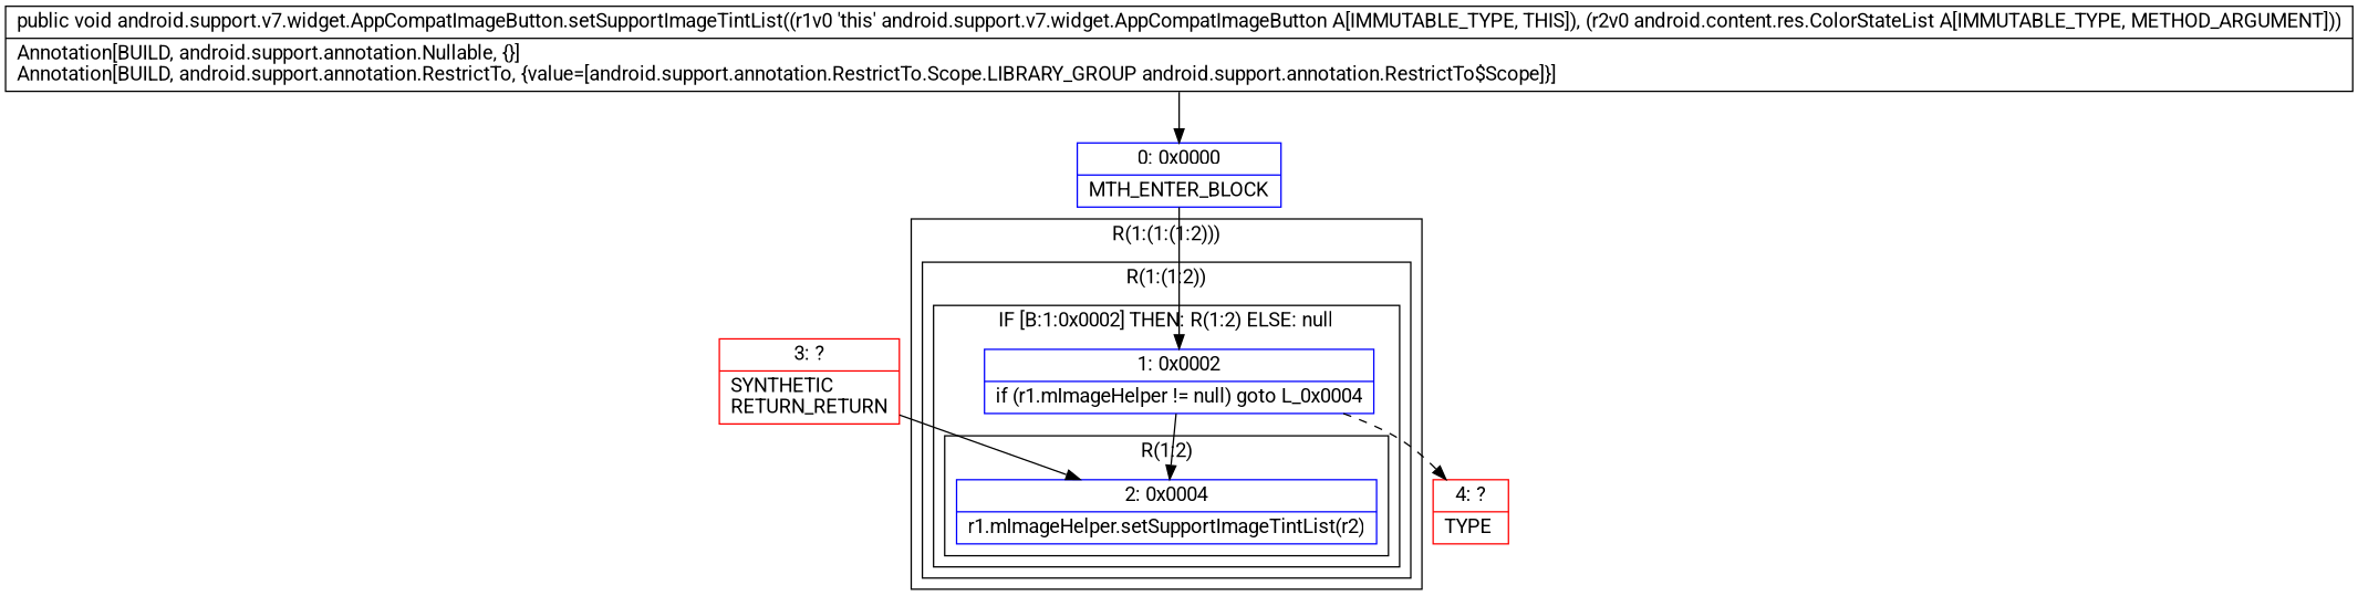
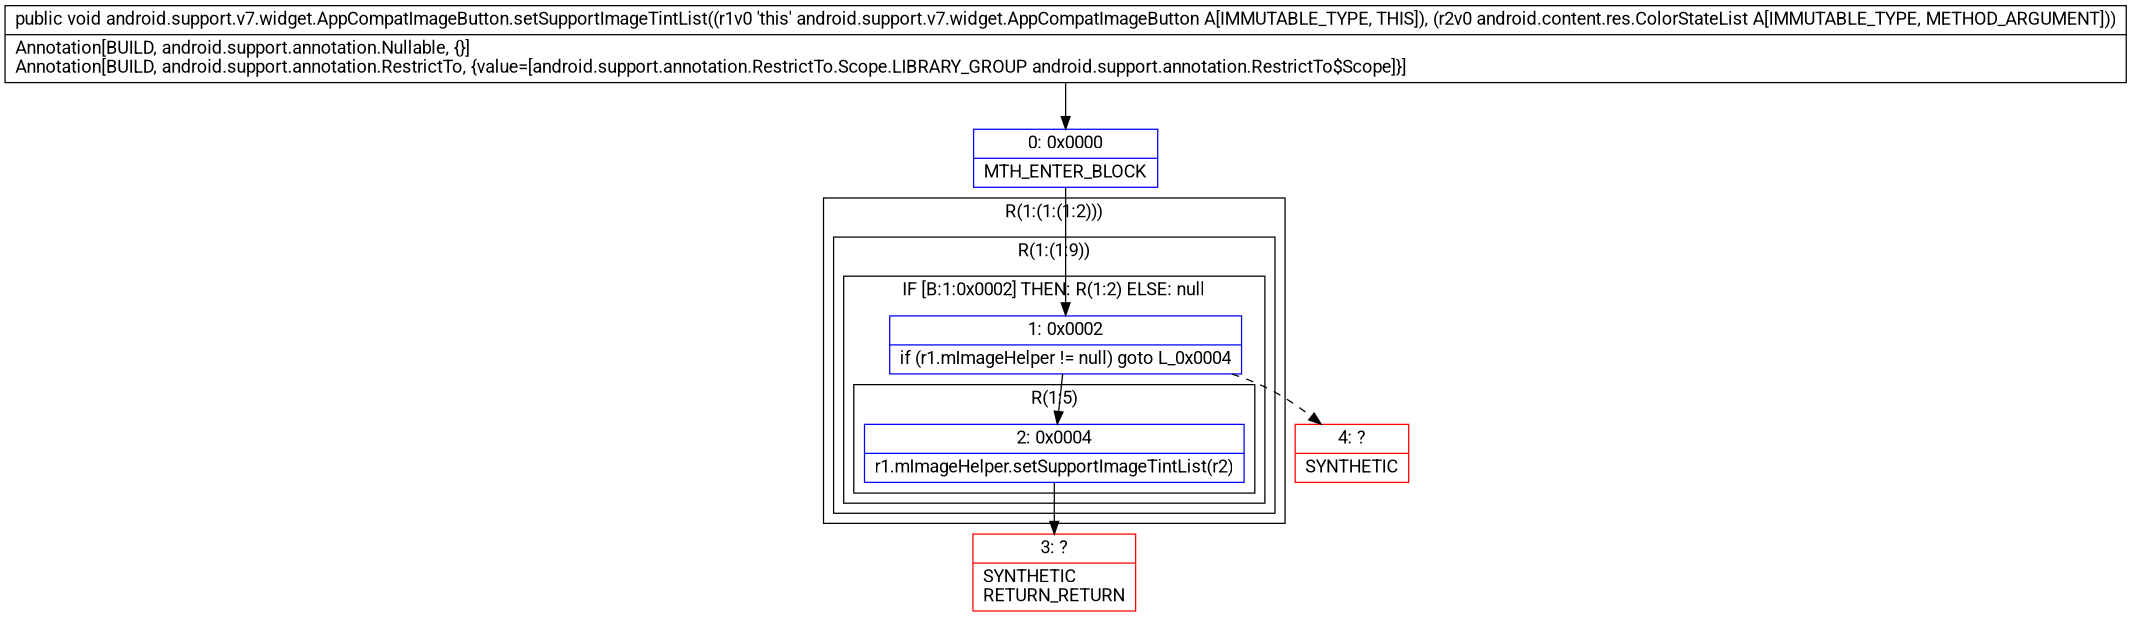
  digraph {
    fontname=Roboto
    node [color=blue fontname=Roboto shape=record]
    edge [fontname=Roboto]
    n1 [label="{2\:\ 0x0004|r1.mImageHelper.setSupportImageTintList(r2)\l}"]
    n2 [label="{1\:\ 0x0002|if (r1.mImageHelper != null) goto L_0x0004\l}"]
    n3 [color=red label="{3\:\ ?|SYNTHETIC\lRETURN_RETURN\l}"]
-   n4 [color=red label="{4\:\ ?|TYPE\l}"]
+   n4 [color=red label="{4\:\ ?|SYNTHETIC\l}"]
    n5 [label="{0\:\ 0x0000|MTH_ENTER_BLOCK\l}"]
    n6 [label="{public void android.support.v7.widget.AppCompatImageButton.setSupportImageTintList((r1v0 'this' android.support.v7.widget.AppCompatImageButton A[IMMUTABLE_TYPE, THIS]), (r2v0 android.content.res.ColorStateList A[IMMUTABLE_TYPE, METHOD_ARGUMENT]))  | Annotation[BUILD, android.support.annotation.Nullable, \{\}]\lAnnotation[BUILD, android.support.annotation.RestrictTo, \{value=[android.support.annotation.RestrictTo.Scope.LIBRARY_GROUP android.support.annotation.RestrictTo$Scope]\}]\l}" color=""]
    subgraph cluster_1 {
      label="R(1:(1:(1:2)))"
      subgraph cluster_2 {
-       label="R(1:(1:2))"
+       label="R(1:(1:9))"
        subgraph cluster_3 {
          label="IF [B:1:0x0002] THEN: R(1:2) ELSE: null"
          n2
          subgraph cluster_4 {
-           label="R(1:2)"
+           label="R(1:5)"
            n1
          }
        }
      }
    }
-   n3 -> n1
+   n1 -> n3
    n2 -> n1
    n2 -> n4 [style=dashed]
    n5 -> n2
    n6 -> n5
  }
